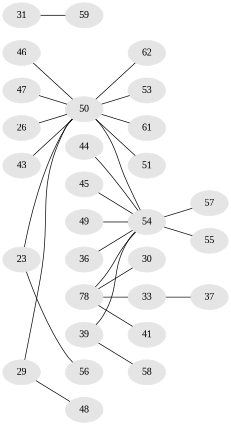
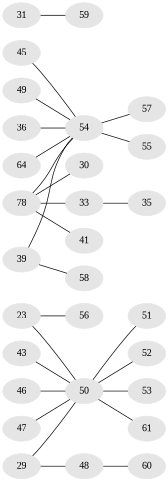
  graph {
    fontname="Liberation Serif"
    rankdir=LR
    node [color=gray90 fontname="Liberation Serif" style=filled]
    edge [fontname="Liberation Serif"]
    50 [super="+3+7+16+32+21+22+37+23+24+25"]
    54 [super="+5+20+38+42+40+34"]
    51
-   52 [label=62]
+   52
    53
    61
-   26
    n8 [label=23]
    56
    n10 [label=78]
    30
    33
    41
-   35 [label=37]
+   35
    55
    57
    29
    48
+   60
    31
    59
    36
    39
    58
    43
-   44
+   44 [label=64]
    45
    46
    47
    49
-   50 -- 54
    50 -- 51
    50 -- 52
    50 -- 53
    50 -- 61
    54 -- 55
    54 -- 57
-   26 -- 50
    n8 -- 50
    n8 -- 56
    n10 -- 54
    n10 -- 30
    n10 -- 33
    n10 -- 41
    33 -- 35
    29 -- 50
    29 -- 48
+   48 -- 60
    31 -- 59
    36 -- 54
    39 -- 54
    39 -- 58
    43 -- 50
    44 -- 54
    45 -- 54
    46 -- 50
    47 -- 50
    49 -- 54
  }
